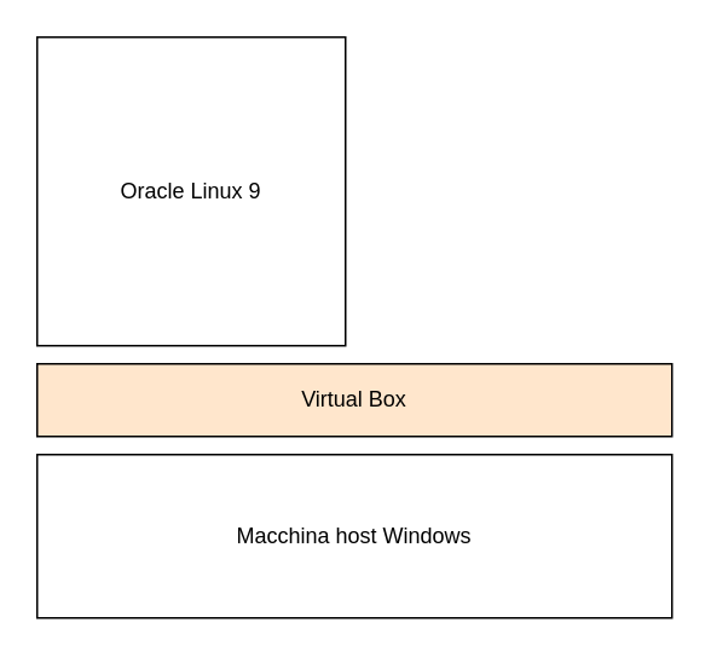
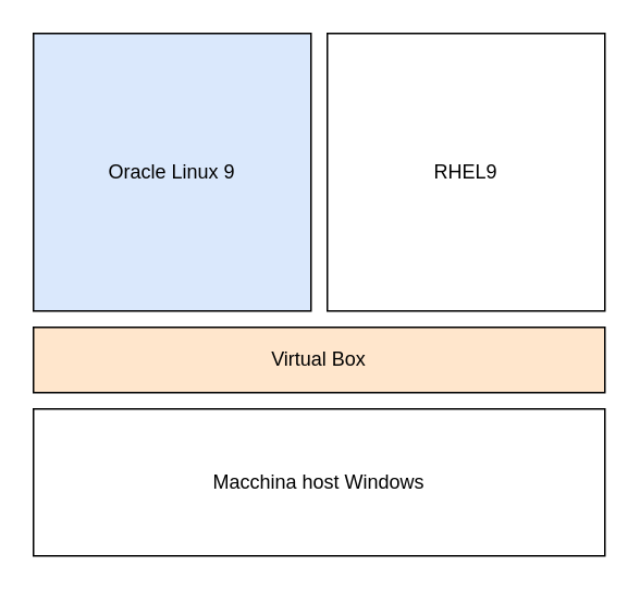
  <mxCell id="0" />
  <mxCell id="1" parent="0" />
  <mxCell id="2" value="Macchina host Windows" style="rounded=0;whiteSpace=wrap;html=1;" vertex="1" parent="1"><mxGeometry x="20" y="250" width="350" height="90" as="geometry" /></mxCell>
  <mxCell id="3" value="Virtual Box" style="rounded=0;whiteSpace=wrap;html=1;fillColor=#ffe6cc;" vertex="1" parent="1"><mxGeometry x="20" y="200" width="350" height="40" as="geometry" /></mxCell>
- <mxCell id="4" value="Oracle Linux 9" style="whiteSpace=wrap;html=1;aspect=fixed;" vertex="1" parent="1"><mxGeometry x="20" y="20" width="170" height="170" as="geometry" /></mxCell>
+ <mxCell id="4" value="Oracle Linux 9" style="whiteSpace=wrap;html=1;aspect=fixed;fillColor=#dae8fc;" vertex="1" parent="1"><mxGeometry x="20" y="20" width="170" height="170" as="geometry" /></mxCell>
+ <mxCell id="5" value="RHEL9" style="whiteSpace=wrap;html=1;aspect=fixed;" vertex="1" parent="1"><mxGeometry x="200" y="20" width="170" height="170" as="geometry" /></mxCell>
